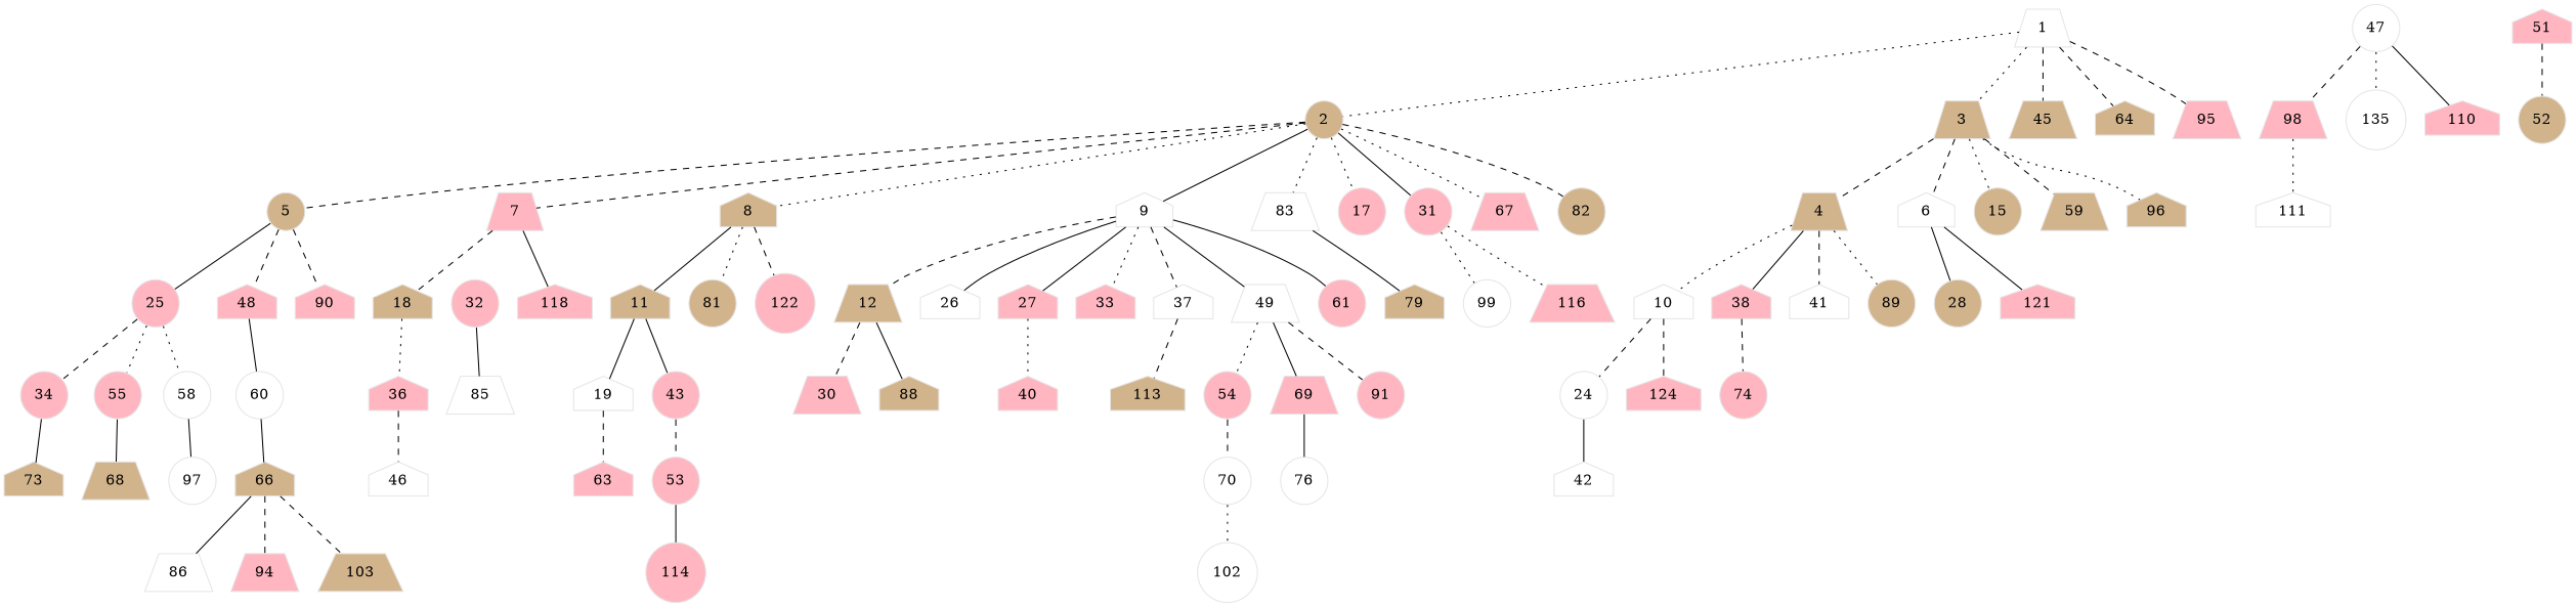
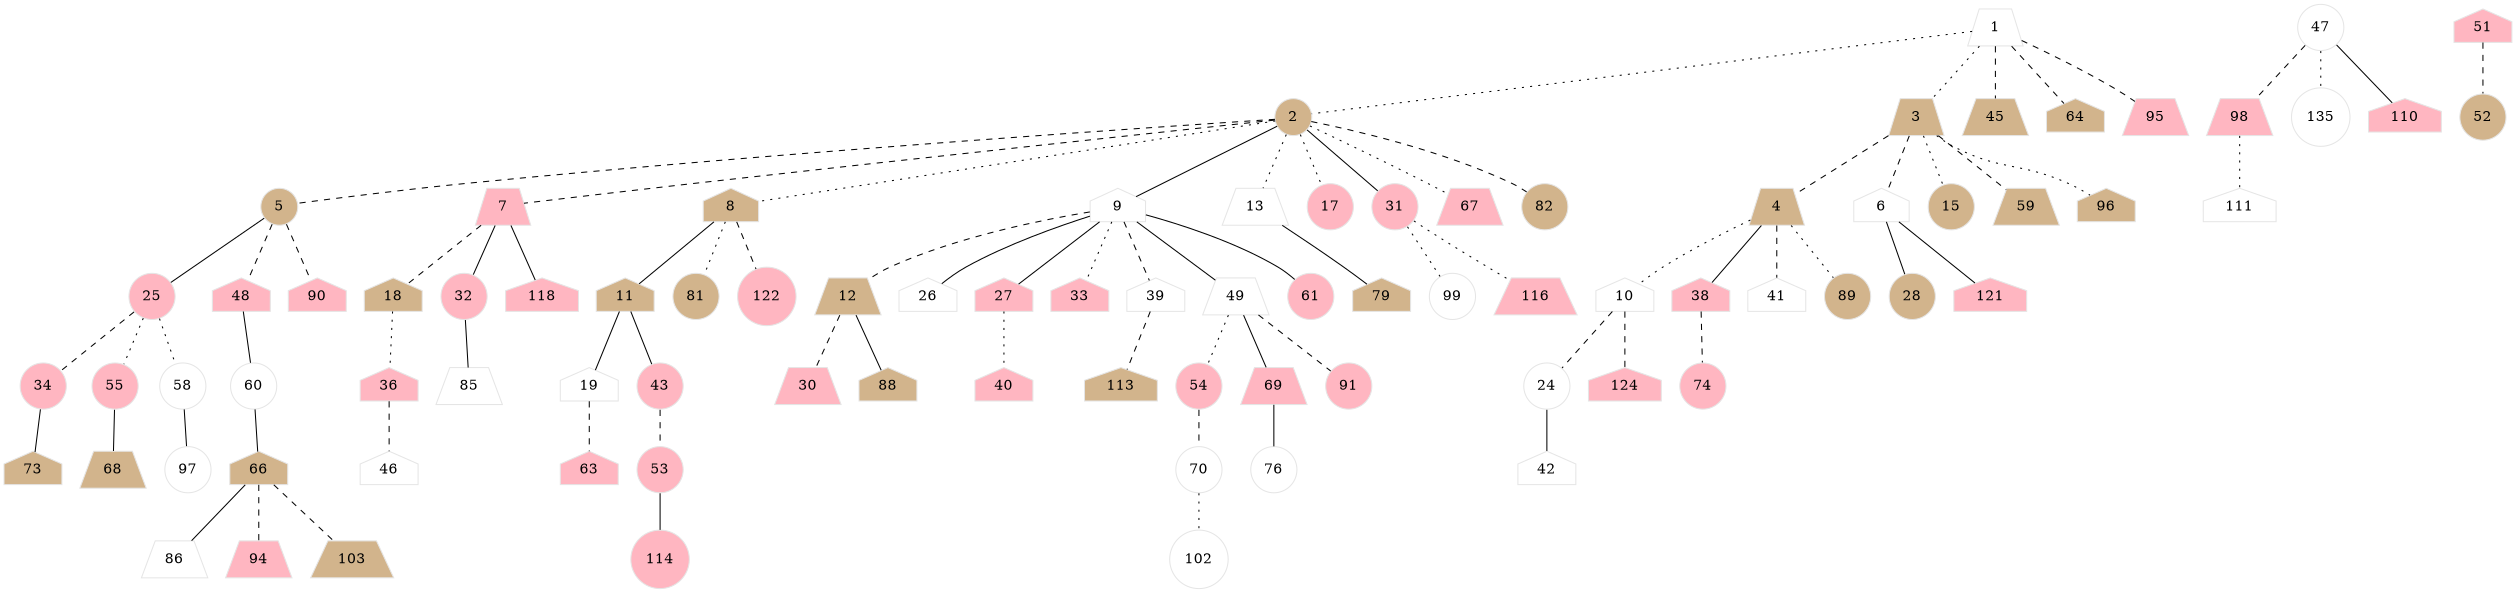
  graph {
    node [color=gray90 fillcolor=lightpink shape=house style=filled]
    edge [style=dashed]
    1 [fillcolor=white shape=trapezium super="+71"]
    2 [fillcolor=tan shape=circle super="+14"]
    3 [fillcolor=tan shape=trapezium super="+29"]
    45 [fillcolor=tan shape=trapezium]
    64 [fillcolor=tan]
    95 [shape=trapezium]
    5 [fillcolor=tan shape=circle super="+22"]
    7 [shape=trapezium super="+35"]
    8 [fillcolor=tan super="+21"]
    9 [fillcolor=white super="+23"]
-   13 [fillcolor=white shape=trapezium label=83]
+   13 [fillcolor=white shape=trapezium]
    17 [shape=circle]
    31 [shape=circle super="+101"]
    67 [shape=trapezium]
    82 [fillcolor=tan shape=circle super="+123"]
    4 [fillcolor=tan shape=trapezium super="+16"]
    6 [fillcolor=white super="+20"]
    15 [fillcolor=tan shape=circle super="+93"]
    59 [fillcolor=tan shape=trapezium super="+117"]
    96 [fillcolor=tan]
    25 [shape=circle super="+83"]
    48
    90
    18 [fillcolor=tan]
    32 [shape=circle]
    118
    11 [fillcolor=tan super="+56"]
    81 [fillcolor=tan shape=circle]
    122 [shape=circle]
    12 [fillcolor=tan shape=trapezium super="+77"]
    26 [fillcolor=white super="+84"]
    27 [super="+39"]
    33
-   37 [fillcolor=white super="+75"]
+   37 [fillcolor=white super="+75" label=39]
    49 [fillcolor=white shape=trapezium super="+62"]
    61 [shape=circle]
    79 [fillcolor=tan super="+112"]
    99 [fillcolor=white shape=circle]
    116 [shape=trapezium]
    10 [fillcolor=white super="+115"]
    38 [super="+50"]
    41 [fillcolor=white super="+120"]
    89 [fillcolor=tan shape=circle]
    28 [fillcolor=tan shape=circle]
    121
    24 [fillcolor=white shape=circle]
    124
    74 [shape=circle]
    34 [shape=circle super="+65"]
    55 [shape=circle super="+108"]
    58 [fillcolor=white shape=circle super="+109"]
    60 [fillcolor=white shape=circle]
    36
    85 [fillcolor=white shape=trapezium super="+119"]
    19 [fillcolor=white super="+57"]
    43 [shape=circle]
    30 [shape=trapezium]
    88 [fillcolor=tan]
    40 [super="+100"]
    113 [fillcolor=tan]
    54 [shape=circle]
    69 [shape=trapezium]
    91 [shape=circle]
    42 [fillcolor=white super="+78"]
    63
    53 [shape=circle]
    46 [fillcolor=white super="+104"]
    73 [fillcolor=tan]
    68 [fillcolor=tan shape=trapezium]
    97 [fillcolor=white shape=circle]
    114 [shape=circle]
    47 [fillcolor=white shape=circle super="+87"]
    98 [shape=trapezium]
    n74 [fillcolor=white label=135 shape=circle]
    110
    51
    52 [fillcolor=tan shape=circle super="+106"]
    111 [fillcolor=white]
    66 [fillcolor=tan super="+72"]
    70 [fillcolor=white shape=circle super="+92"]
    76 [fillcolor=white shape=circle]
    102 [fillcolor=white shape=circle]
    86 [fillcolor=white shape=trapezium super="+107"]
    94 [shape=trapezium]
    103 [fillcolor=tan shape=trapezium]
    1 -- 2 [style=dotted]
    1 -- 3 [style=dotted]
    1 -- 45
    1 -- 64
    1 -- 95
    2 -- 5
    2 -- 7
    2 -- 8 [style=dotted]
    2 -- 9 [style=solid]
    2 -- 13 [style=dotted]
    2 -- 17 [style=dotted]
    2 -- 31 [style=solid]
    2 -- 67 [style=dotted]
    2 -- 82
    3 -- 4
    3 -- 6
    3 -- 15 [style=dotted]
    3 -- 59
    3 -- 96 [style=dotted]
    5 -- 25 [style=solid]
    5 -- 48
    5 -- 90
    7 -- 18
+   7 -- 32 [style=solid]
    7 -- 118 [style=solid]
    8 -- 11 [style=solid]
    8 -- 81 [style=dotted]
    8 -- 122
    9 -- 12
    9 -- 26 [style=solid]
    9 -- 27 [style=solid]
    9 -- 33 [style=dotted]
    9 -- 37
    9 -- 49 [style=solid]
    9 -- 61 [style=solid]
    13 -- 79 [style=solid]
    31 -- 99 [style=dotted]
    31 -- 116 [style=dotted]
    4 -- 10 [style=dotted]
    4 -- 38 [style=solid]
    4 -- 41
    4 -- 89 [style=dotted]
    6 -- 28 [style=solid]
    6 -- 121 [style=solid]
    25 -- 34
    25 -- 55 [style=dotted]
    25 -- 58 [style=dotted]
    48 -- 60 [style=solid]
    18 -- 36 [style=dotted]
    32 -- 85 [style=solid]
    11 -- 19 [style=solid]
    11 -- 43 [style=solid]
    12 -- 30
    12 -- 88 [style=solid]
    27 -- 40 [style=dotted]
    37 -- 113
    49 -- 54 [style=dotted]
    49 -- 69 [style=solid]
    49 -- 91
    10 -- 24
    10 -- 124
    38 -- 74
    24 -- 42 [style=solid]
    34 -- 73 [style=solid]
    55 -- 68 [style=solid]
    58 -- 97 [style=solid]
    60 -- 66 [style=solid]
    36 -- 46
    19 -- 63
    43 -- 53
    54 -- 70
    69 -- 76 [style=solid]
    53 -- 114 [style=solid]
    47 -- 98
    47 -- n74 [style=dotted]
    47 -- 110 [style=solid]
    98 -- 111 [style=dotted]
    51 -- 52
    66 -- 86 [style=solid]
    66 -- 94
    66 -- 103
    70 -- 102 [style=dotted]
  }
